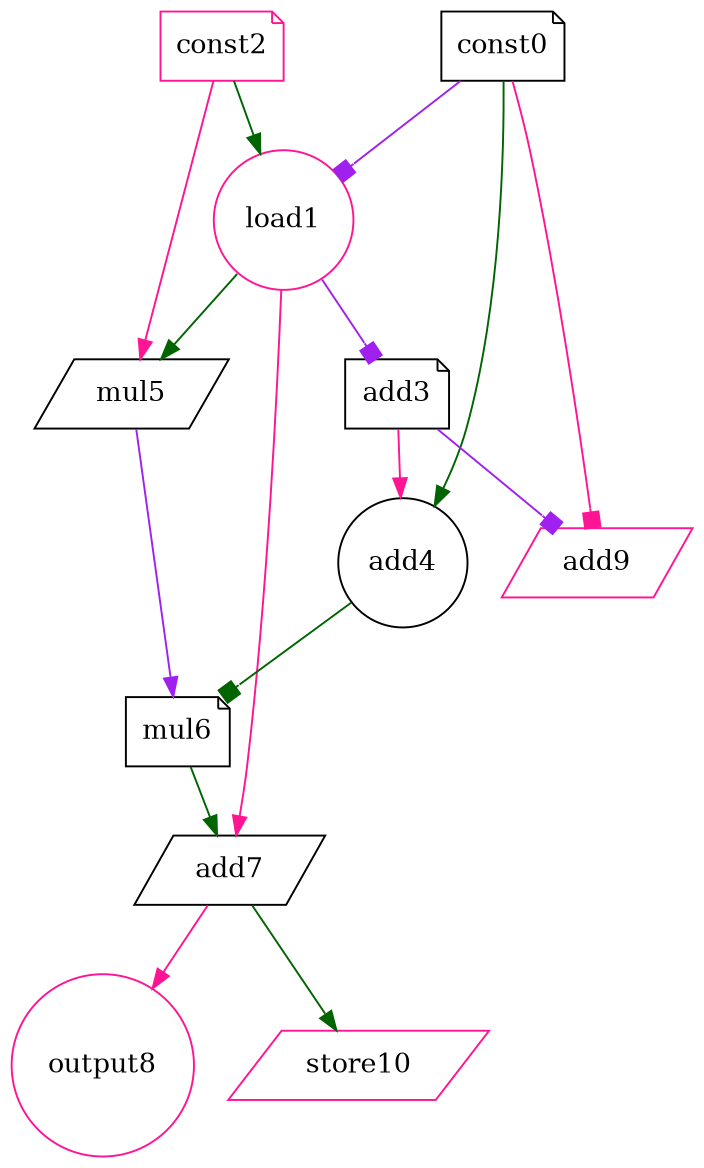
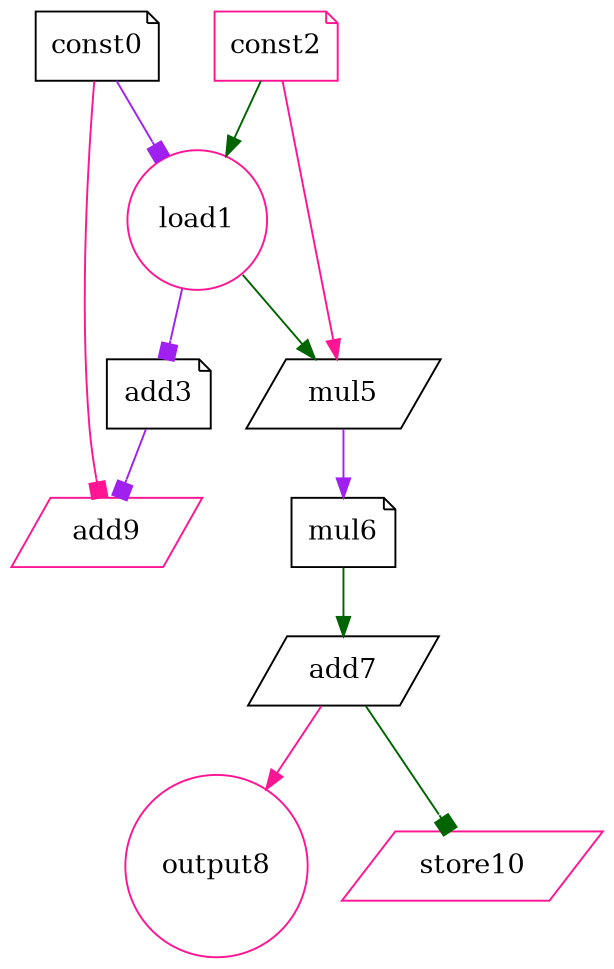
  digraph {
    node [color=black opcode=add shape=note]
    edge [arrowhead=normal color=darkgreen operand=0]
    const0 [opcode=const]
    load1 [color=deeppink opcode=load shape=circle]
-   add4 [shape=circle]
    add9 [color=deeppink shape=parallelogram]
    add3
    mul5 [opcode=mul shape=parallelogram]
    add7 [shape=parallelogram]
    mul6 [opcode=mul]
    output8 [color=deeppink opcode=output shape=circle]
    store10 [color=deeppink opcode=store shape=parallelogram]
    const2 [color=deeppink opcode=const]
    const0 -> load1 [arrowhead=box color=purple]
-   const0 -> add4
    const0 -> add9 [arrowhead=box color=deeppink]
    load1 -> add3 [arrowhead=box color=purple]
    load1 -> mul5
-   load1 -> add7 [color=deeppink]
-   add4 -> mul6 [arrowhead=box]
-   add3 -> add4 [color=deeppink operand=1]
    add3 -> add9 [arrowhead=box color=purple operand=1]
    mul5 -> mul6 [color=purple operand=1]
    add7 -> output8 [color=deeppink]
-   add7 -> store10
+   add7 -> store10 [arrowhead=box]
    mul6 -> add7 [operand=1]
    const2 -> load1 [operand=1]
    const2 -> mul5 [color=deeppink operand=1]
  }
